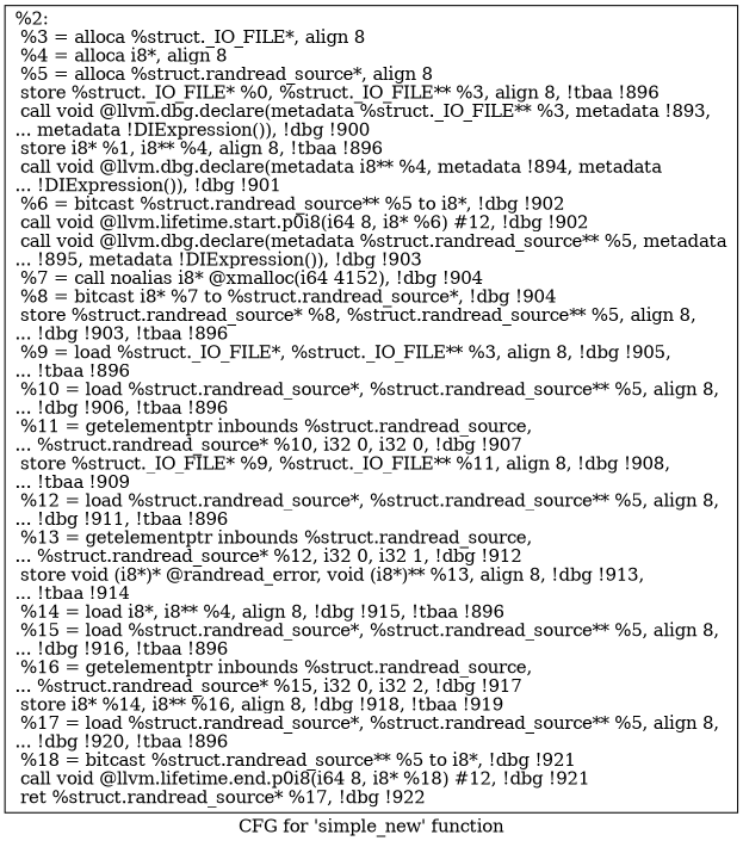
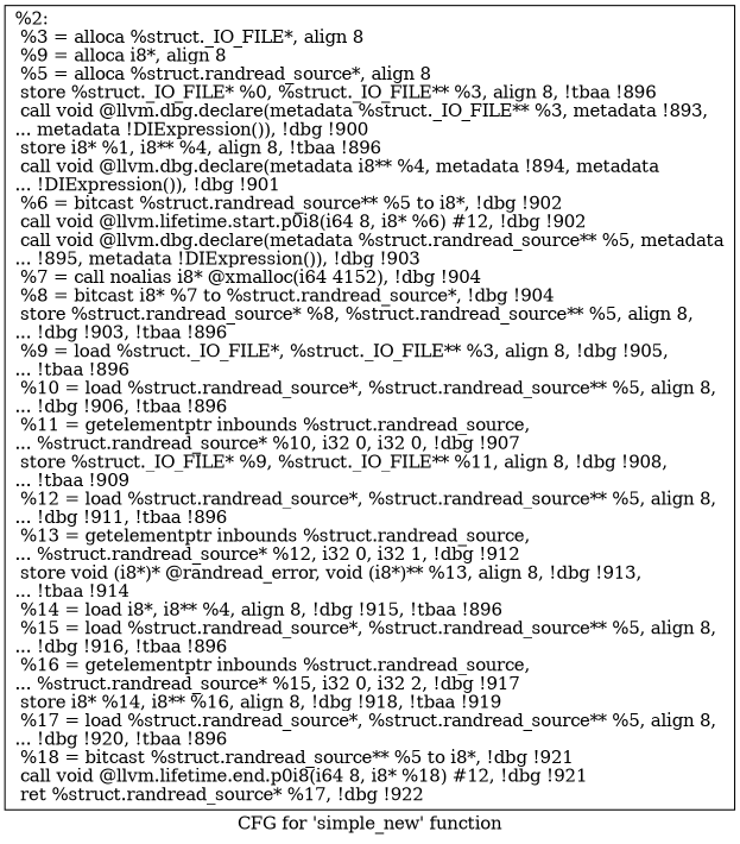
  digraph {
    label="CFG for 'simple_new' function"
    rankdir=LR
-   n1 [label="{%2:\l  %3 = alloca %struct._IO_FILE*, align 8\l  %4 = alloca i8*, align 8\l  %5 = alloca %struct.randread_source*, align 8\l  store %struct._IO_FILE* %0, %struct._IO_FILE** %3, align 8, !tbaa !896\l  call void @llvm.dbg.declare(metadata %struct._IO_FILE** %3, metadata !893,\l... metadata !DIExpression()), !dbg !900\l  store i8* %1, i8** %4, align 8, !tbaa !896\l  call void @llvm.dbg.declare(metadata i8** %4, metadata !894, metadata\l... !DIExpression()), !dbg !901\l  %6 = bitcast %struct.randread_source** %5 to i8*, !dbg !902\l  call void @llvm.lifetime.start.p0i8(i64 8, i8* %6) #12, !dbg !902\l  call void @llvm.dbg.declare(metadata %struct.randread_source** %5, metadata\l... !895, metadata !DIExpression()), !dbg !903\l  %7 = call noalias i8* @xmalloc(i64 4152), !dbg !904\l  %8 = bitcast i8* %7 to %struct.randread_source*, !dbg !904\l  store %struct.randread_source* %8, %struct.randread_source** %5, align 8,\l... !dbg !903, !tbaa !896\l  %9 = load %struct._IO_FILE*, %struct._IO_FILE** %3, align 8, !dbg !905,\l... !tbaa !896\l  %10 = load %struct.randread_source*, %struct.randread_source** %5, align 8,\l... !dbg !906, !tbaa !896\l  %11 = getelementptr inbounds %struct.randread_source,\l... %struct.randread_source* %10, i32 0, i32 0, !dbg !907\l  store %struct._IO_FILE* %9, %struct._IO_FILE** %11, align 8, !dbg !908,\l... !tbaa !909\l  %12 = load %struct.randread_source*, %struct.randread_source** %5, align 8,\l... !dbg !911, !tbaa !896\l  %13 = getelementptr inbounds %struct.randread_source,\l... %struct.randread_source* %12, i32 0, i32 1, !dbg !912\l  store void (i8*)* @randread_error, void (i8*)** %13, align 8, !dbg !913,\l... !tbaa !914\l  %14 = load i8*, i8** %4, align 8, !dbg !915, !tbaa !896\l  %15 = load %struct.randread_source*, %struct.randread_source** %5, align 8,\l... !dbg !916, !tbaa !896\l  %16 = getelementptr inbounds %struct.randread_source,\l... %struct.randread_source* %15, i32 0, i32 2, !dbg !917\l  store i8* %14, i8** %16, align 8, !dbg !918, !tbaa !919\l  %17 = load %struct.randread_source*, %struct.randread_source** %5, align 8,\l... !dbg !920, !tbaa !896\l  %18 = bitcast %struct.randread_source** %5 to i8*, !dbg !921\l  call void @llvm.lifetime.end.p0i8(i64 8, i8* %18) #12, !dbg !921\l  ret %struct.randread_source* %17, !dbg !922\l}" shape=record]
+   n1 [label="{%2:\l  %3 = alloca %struct._IO_FILE*, align 8\l  %9 = alloca i8*, align 8\l  %5 = alloca %struct.randread_source*, align 8\l  store %struct._IO_FILE* %0, %struct._IO_FILE** %3, align 8, !tbaa !896\l  call void @llvm.dbg.declare(metadata %struct._IO_FILE** %3, metadata !893,\l... metadata !DIExpression()), !dbg !900\l  store i8* %1, i8** %4, align 8, !tbaa !896\l  call void @llvm.dbg.declare(metadata i8** %4, metadata !894, metadata\l... !DIExpression()), !dbg !901\l  %6 = bitcast %struct.randread_source** %5 to i8*, !dbg !902\l  call void @llvm.lifetime.start.p0i8(i64 8, i8* %6) #12, !dbg !902\l  call void @llvm.dbg.declare(metadata %struct.randread_source** %5, metadata\l... !895, metadata !DIExpression()), !dbg !903\l  %7 = call noalias i8* @xmalloc(i64 4152), !dbg !904\l  %8 = bitcast i8* %7 to %struct.randread_source*, !dbg !904\l  store %struct.randread_source* %8, %struct.randread_source** %5, align 8,\l... !dbg !903, !tbaa !896\l  %9 = load %struct._IO_FILE*, %struct._IO_FILE** %3, align 8, !dbg !905,\l... !tbaa !896\l  %10 = load %struct.randread_source*, %struct.randread_source** %5, align 8,\l... !dbg !906, !tbaa !896\l  %11 = getelementptr inbounds %struct.randread_source,\l... %struct.randread_source* %10, i32 0, i32 0, !dbg !907\l  store %struct._IO_FILE* %9, %struct._IO_FILE** %11, align 8, !dbg !908,\l... !tbaa !909\l  %12 = load %struct.randread_source*, %struct.randread_source** %5, align 8,\l... !dbg !911, !tbaa !896\l  %13 = getelementptr inbounds %struct.randread_source,\l... %struct.randread_source* %12, i32 0, i32 1, !dbg !912\l  store void (i8*)* @randread_error, void (i8*)** %13, align 8, !dbg !913,\l... !tbaa !914\l  %14 = load i8*, i8** %4, align 8, !dbg !915, !tbaa !896\l  %15 = load %struct.randread_source*, %struct.randread_source** %5, align 8,\l... !dbg !916, !tbaa !896\l  %16 = getelementptr inbounds %struct.randread_source,\l... %struct.randread_source* %15, i32 0, i32 2, !dbg !917\l  store i8* %14, i8** %16, align 8, !dbg !918, !tbaa !919\l  %17 = load %struct.randread_source*, %struct.randread_source** %5, align 8,\l... !dbg !920, !tbaa !896\l  %18 = bitcast %struct.randread_source** %5 to i8*, !dbg !921\l  call void @llvm.lifetime.end.p0i8(i64 8, i8* %18) #12, !dbg !921\l  ret %struct.randread_source* %17, !dbg !922\l}" shape=record]
  }
